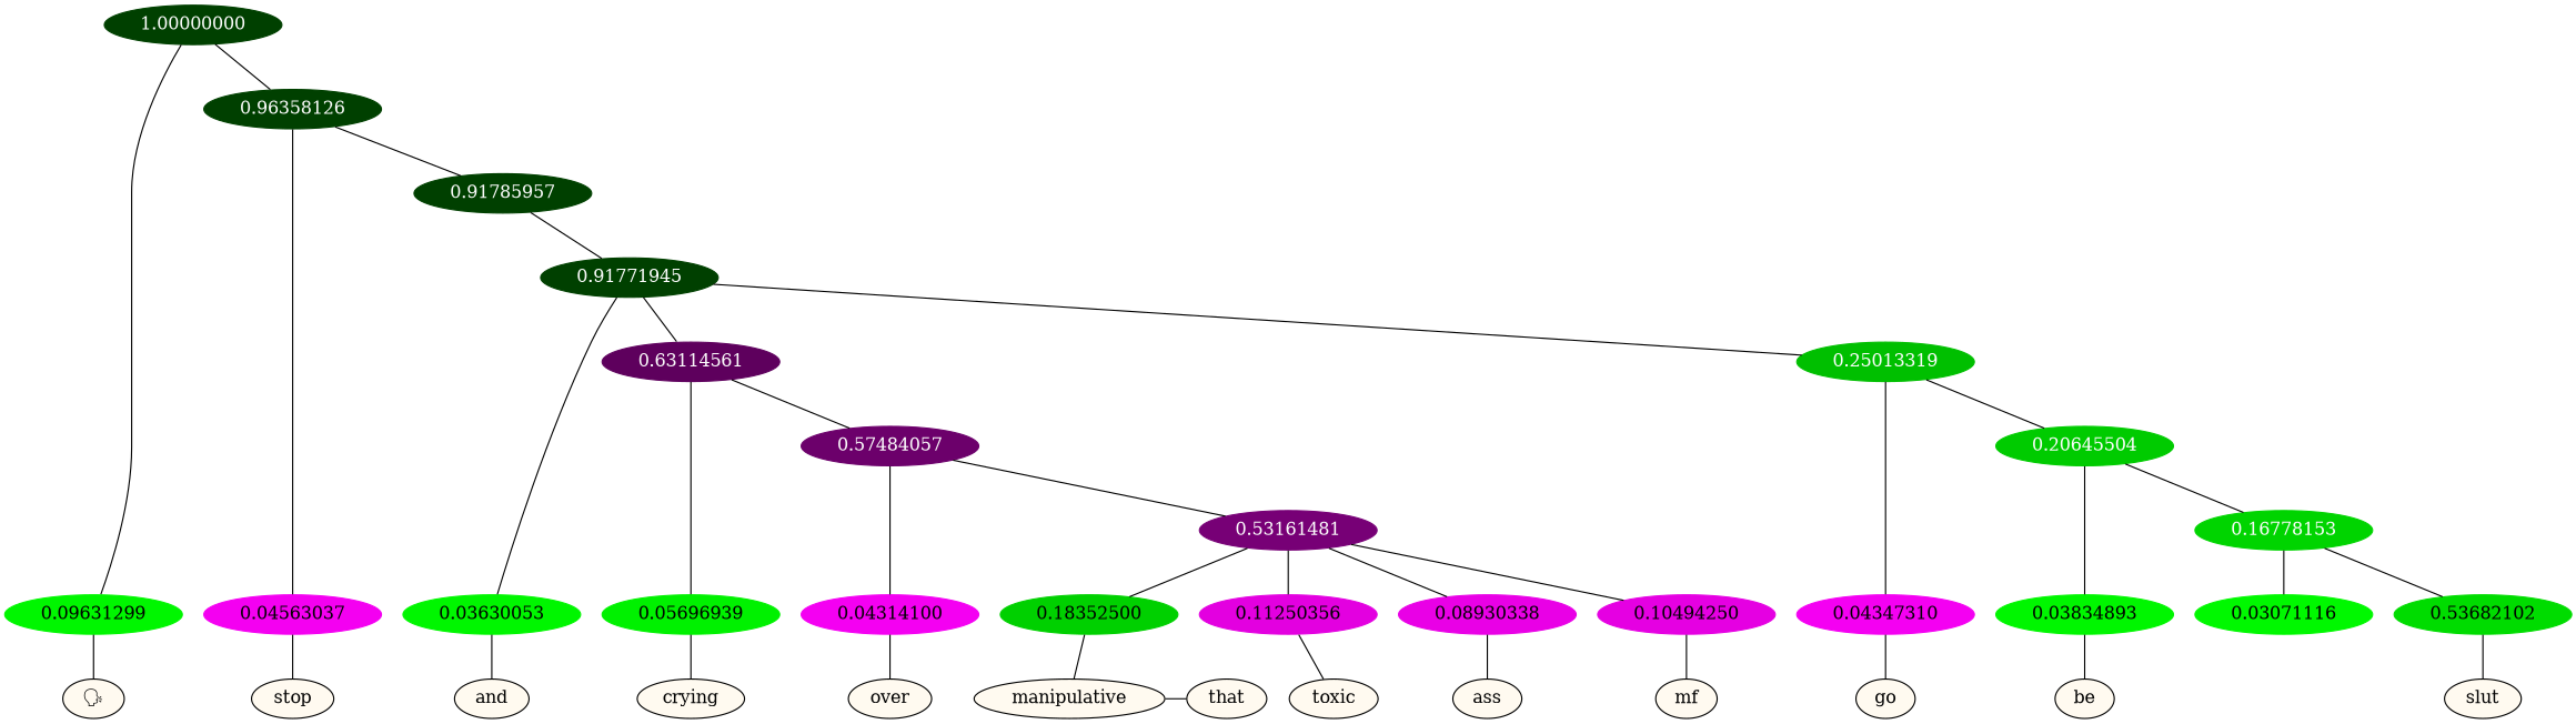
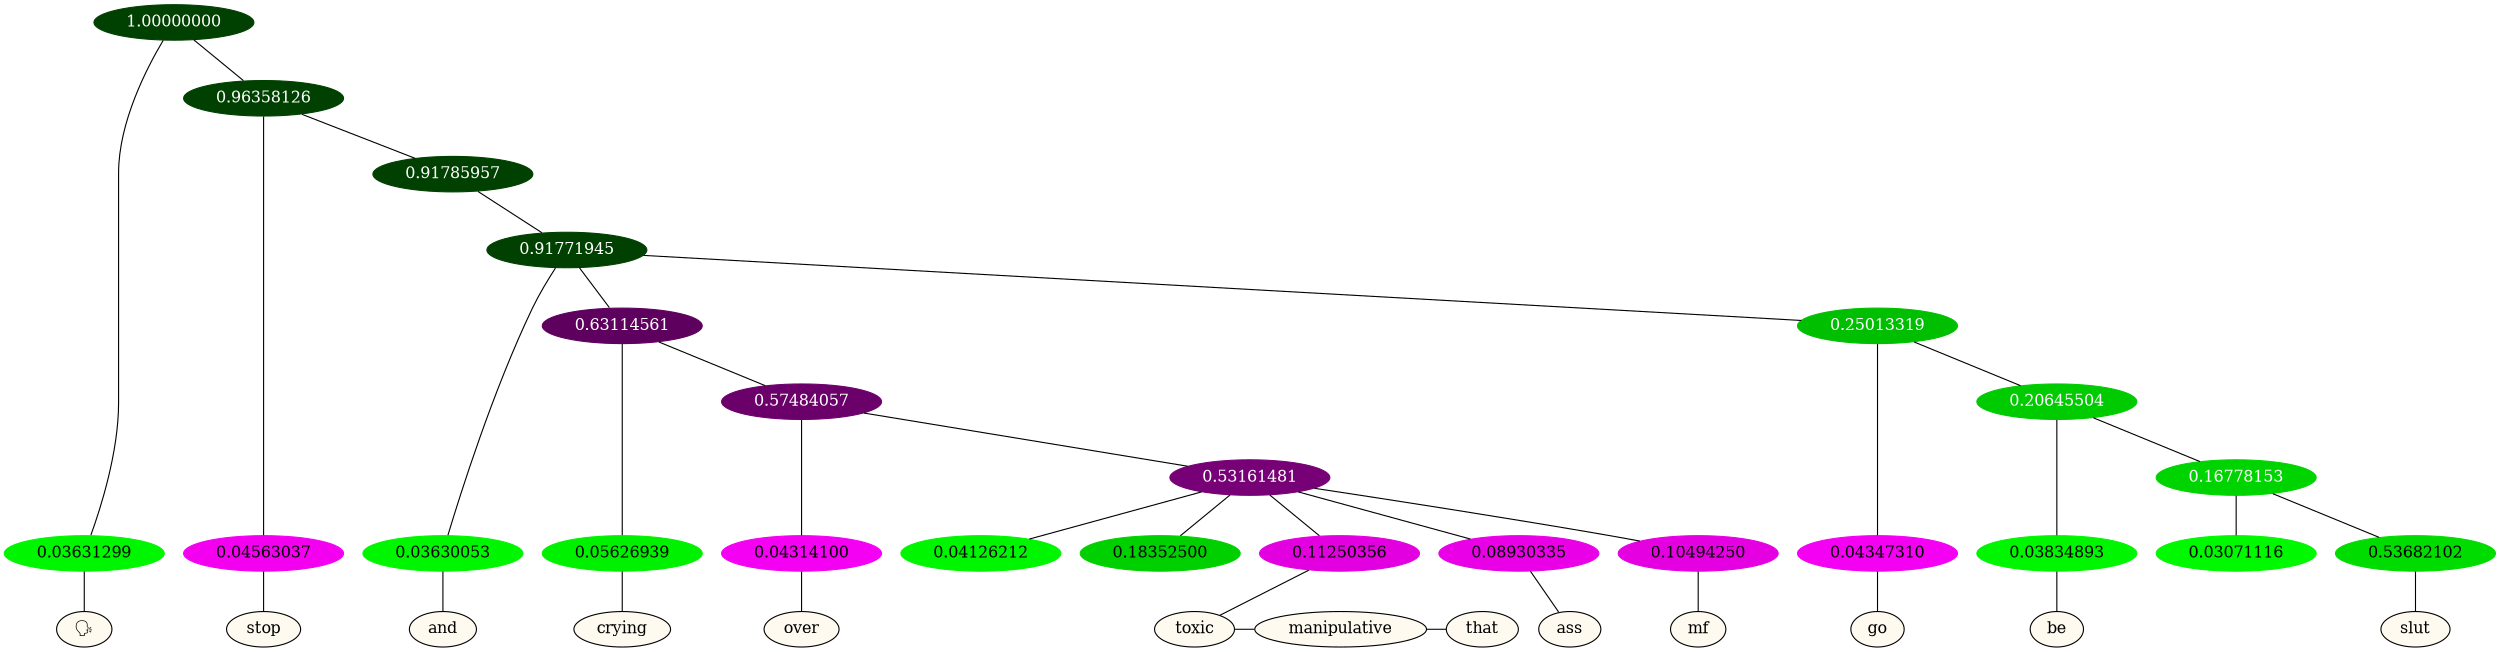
  graph {
    node [color=black format=png nodesep=0.001 ordering=out overlap_scaling=0.01 ranksep=0.001 style=filled fontcolor=black]
    n1 [fillcolor=floralwhite height=0.15 label="🗣" style="filled,solid" width=0.15 fontcolor=""]
    n2 [fillcolor=floralwhite height=0.15 label=stop style="filled,solid" width=0.15 fontcolor=""]
    n3 [fillcolor=floralwhite height=0.15 label=crying style="filled,solid" width=0.15 fontcolor=""]
    n4 [fillcolor=floralwhite height=0.15 label=over style="filled,solid" width=0.15 fontcolor=""]
    n5 [fillcolor=floralwhite height=0.15 label=that style="filled,solid" width=0.15 fontcolor=""]
    n6 [fillcolor=floralwhite height=0.15 label=manipulative style="filled,solid" width=0.15 fontcolor=""]
    n7 [fillcolor=floralwhite height=0.15 label=toxic style="filled,solid" width=0.15 fontcolor=""]
    n8 [fillcolor=floralwhite height=0.15 label=ass style="filled,solid" width=0.15 fontcolor=""]
    n9 [fillcolor=floralwhite height=0.15 label=mf style="filled,solid" width=0.15 fontcolor=""]
    n10 [fillcolor=floralwhite height=0.15 label=and style="filled,solid" width=0.15 fontcolor=""]
    n11 [fillcolor=floralwhite height=0.15 label=go style="filled,solid" width=0.15 fontcolor=""]
    n12 [fillcolor=floralwhite height=0.15 label=be style="filled,solid" width=0.15 fontcolor=""]
    n13 [fillcolor=floralwhite height=0.15 label=slut style="filled,solid" width=0.15 fontcolor=""]
-   n14 [color="0.334 1.000 0.964" height=0.15 label=0.09631299 width=0.15]
+   n14 [color="0.334 1.000 0.964" height=0.15 label=0.03631299 width=0.15]
    n15 [color="0.835 1.000 0.954" height=0.15 label=0.04563037 width=0.15]
-   n16 [color="0.334 1.000 0.944" height=0.15 label=0.05696939 width=0.15]
+   n16 [color="0.334 1.000 0.944" height=0.15 label=0.05626939 width=0.15]
    n17 [color="0.835 1.000 0.957" height=0.15 label=0.04314100 width=0.15]
+   n18 [color="0.334 1.000 0.959" height=0.15 label=0.04126212 width=0.15]
    n19 [color="0.334 1.000 0.816" height=0.15 label=0.18352500 width=0.15]
    n20 [color="0.835 1.000 0.887" height=0.15 label=0.11250356 width=0.15]
-   n21 [color="0.835 1.000 0.911" height=0.15 label=0.08930338 width=0.15]
+   n21 [color="0.835 1.000 0.911" height=0.15 label=0.08930335 width=0.15]
    n22 [color="0.835 1.000 0.895" height=0.15 label=0.10494250 width=0.15]
    n23 [color="0.334 1.000 0.964" height=0.15 label=0.03630053 width=0.15]
    n24 [color="0.835 1.000 0.957" height=0.15 label=0.04347310 width=0.15]
    n25 [color="0.334 1.000 0.962" height=0.15 label=0.03834893 width=0.15]
    n26 [color="0.334 1.000 0.969" height=0.15 label=0.03071116 width=0.15]
    n27 [color="0.334 1.000 0.863" height=0.15 label=0.53682102 width=0.15]
    n28 [color="0.334 1.000 0.250" fontcolor=grey99 height=0.15 label=1.00000000 width=0.15]
    n29 [color="0.334 1.000 0.250" fontcolor=grey99 height=0.15 label=0.96358126 width=0.15]
    n30 [color="0.334 1.000 0.250" fontcolor=grey99 height=0.15 label=0.91785957 width=0.15]
    n31 [color="0.334 1.000 0.250" fontcolor=grey99 height=0.15 label=0.91771945 width=0.15]
    n32 [color="0.835 1.000 0.369" fontcolor=grey99 height=0.15 label=0.63114561 width=0.15]
    n33 [color="0.334 1.000 0.750" fontcolor=grey99 height=0.15 label=0.25013319 width=0.15]
    n34 [color="0.835 1.000 0.425" fontcolor=grey99 height=0.15 label=0.57484057 width=0.15]
    n35 [color="0.334 1.000 0.794" fontcolor=grey99 height=0.15 label=0.20645504 width=0.15]
    n36 [color="0.835 1.000 0.468" fontcolor=grey99 height=0.15 label=0.53161481 width=0.15]
    n37 [color="0.334 1.000 0.832" fontcolor=grey99 height=0.15 label=0.16778153 width=0.15]
    subgraph sub_1 {
      rank=same
      n1
      n2
      n3
      n4
      n5
      n6
      n7
      n8
      n9
      n10
      n11
      n12
      n13
    }
    subgraph sub_2 {
      rank=same
      n14
      n15
      n16
      n17
+     n18
      n19
      n20
      n21
      n22
      n23
      n24
      n25
      n26
      n27
    }
    n6 -- n5
    n14 -- n1
    n15 -- n2
    n16 -- n3
    n17 -- n4
-   n19 -- n6
+   n7 -- n6
    n20 -- n7
    n21 -- n8
    n22 -- n9
    n23 -- n10
    n24 -- n11
    n25 -- n12
    n27 -- n13
    n28 -- n14
    n28 -- n29
    n29 -- n15
    n29 -- n30
    n30 -- n31
    n31 -- n23
    n31 -- n32
    n31 -- n33
    n32 -- n16
    n32 -- n34
    n33 -- n24
    n33 -- n35
    n34 -- n17
    n34 -- n36
    n35 -- n25
    n35 -- n37
+   n36 -- n18
    n36 -- n19
    n36 -- n20
    n36 -- n21
    n36 -- n22
    n37 -- n26
    n37 -- n27
  }
